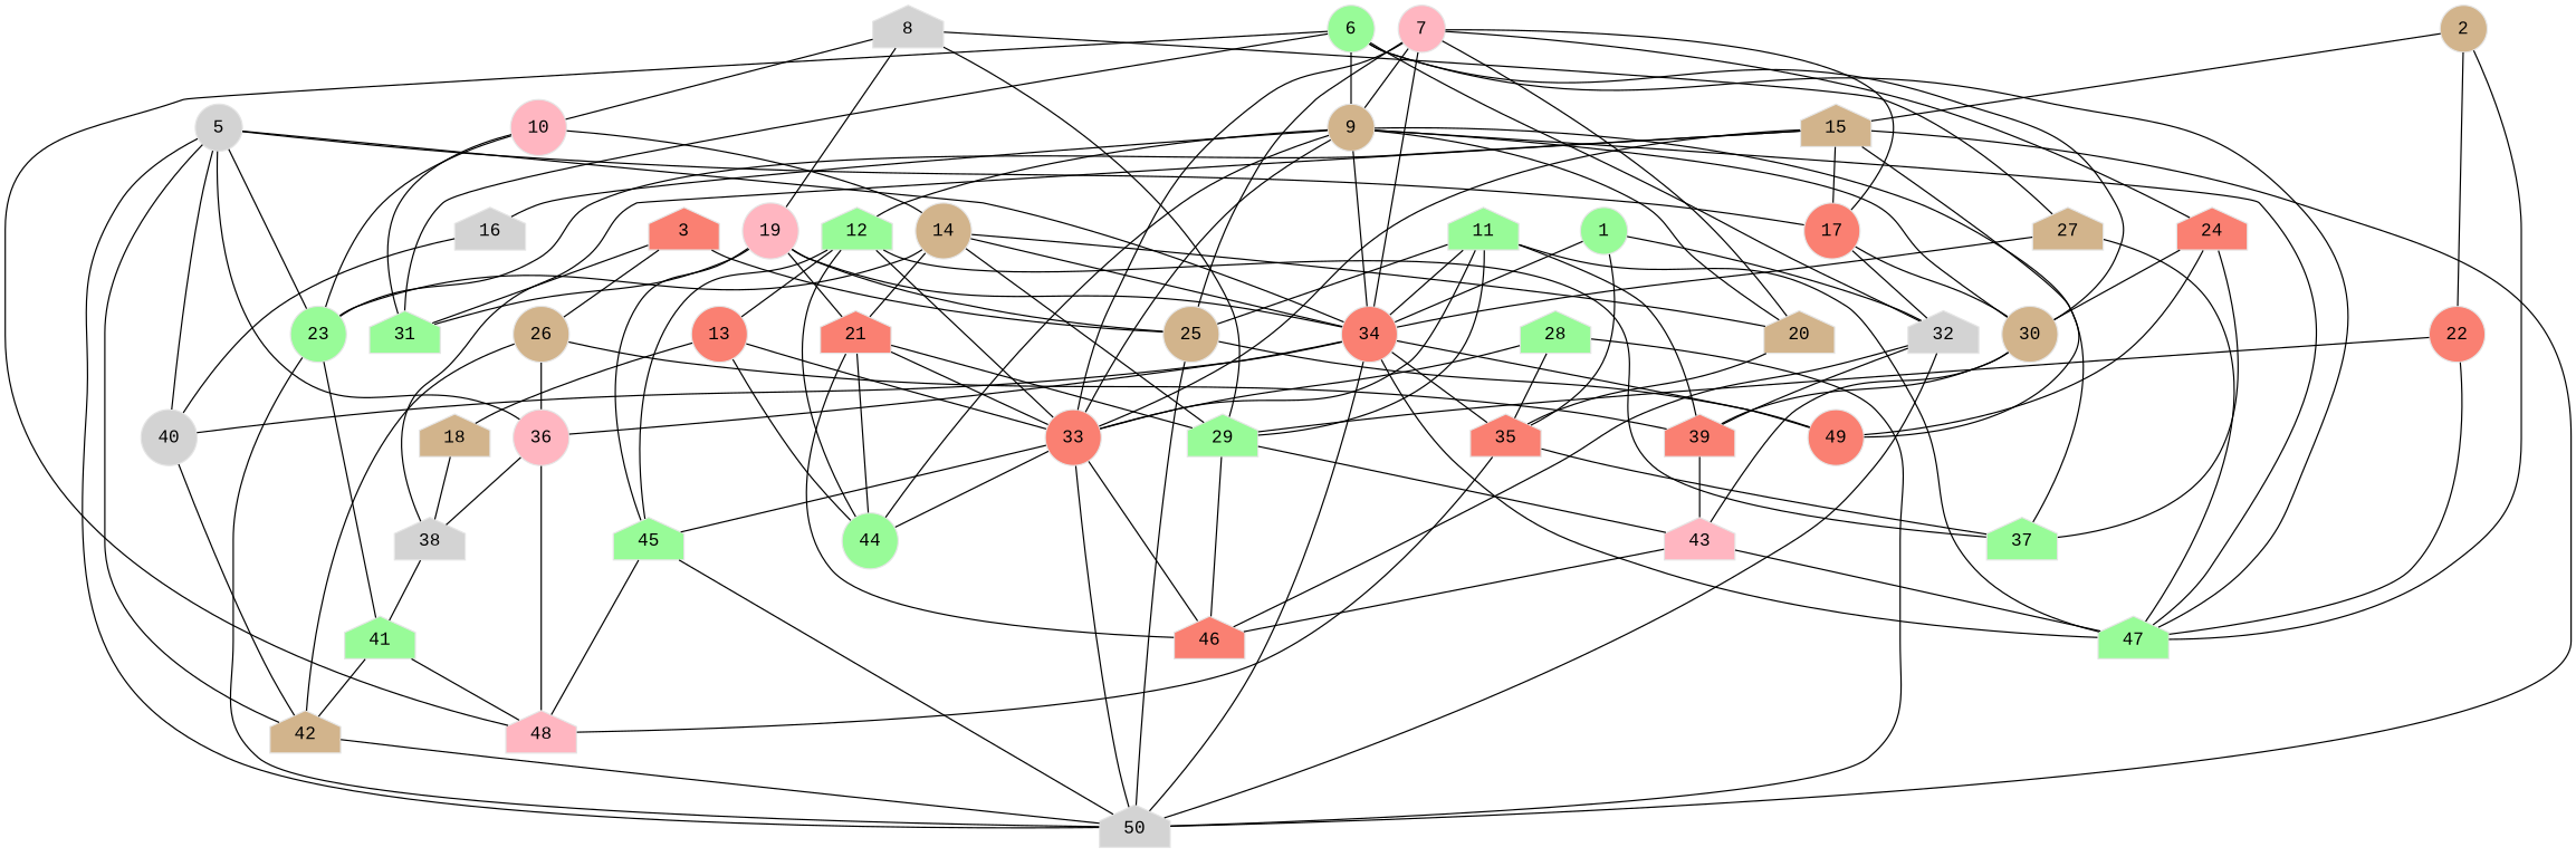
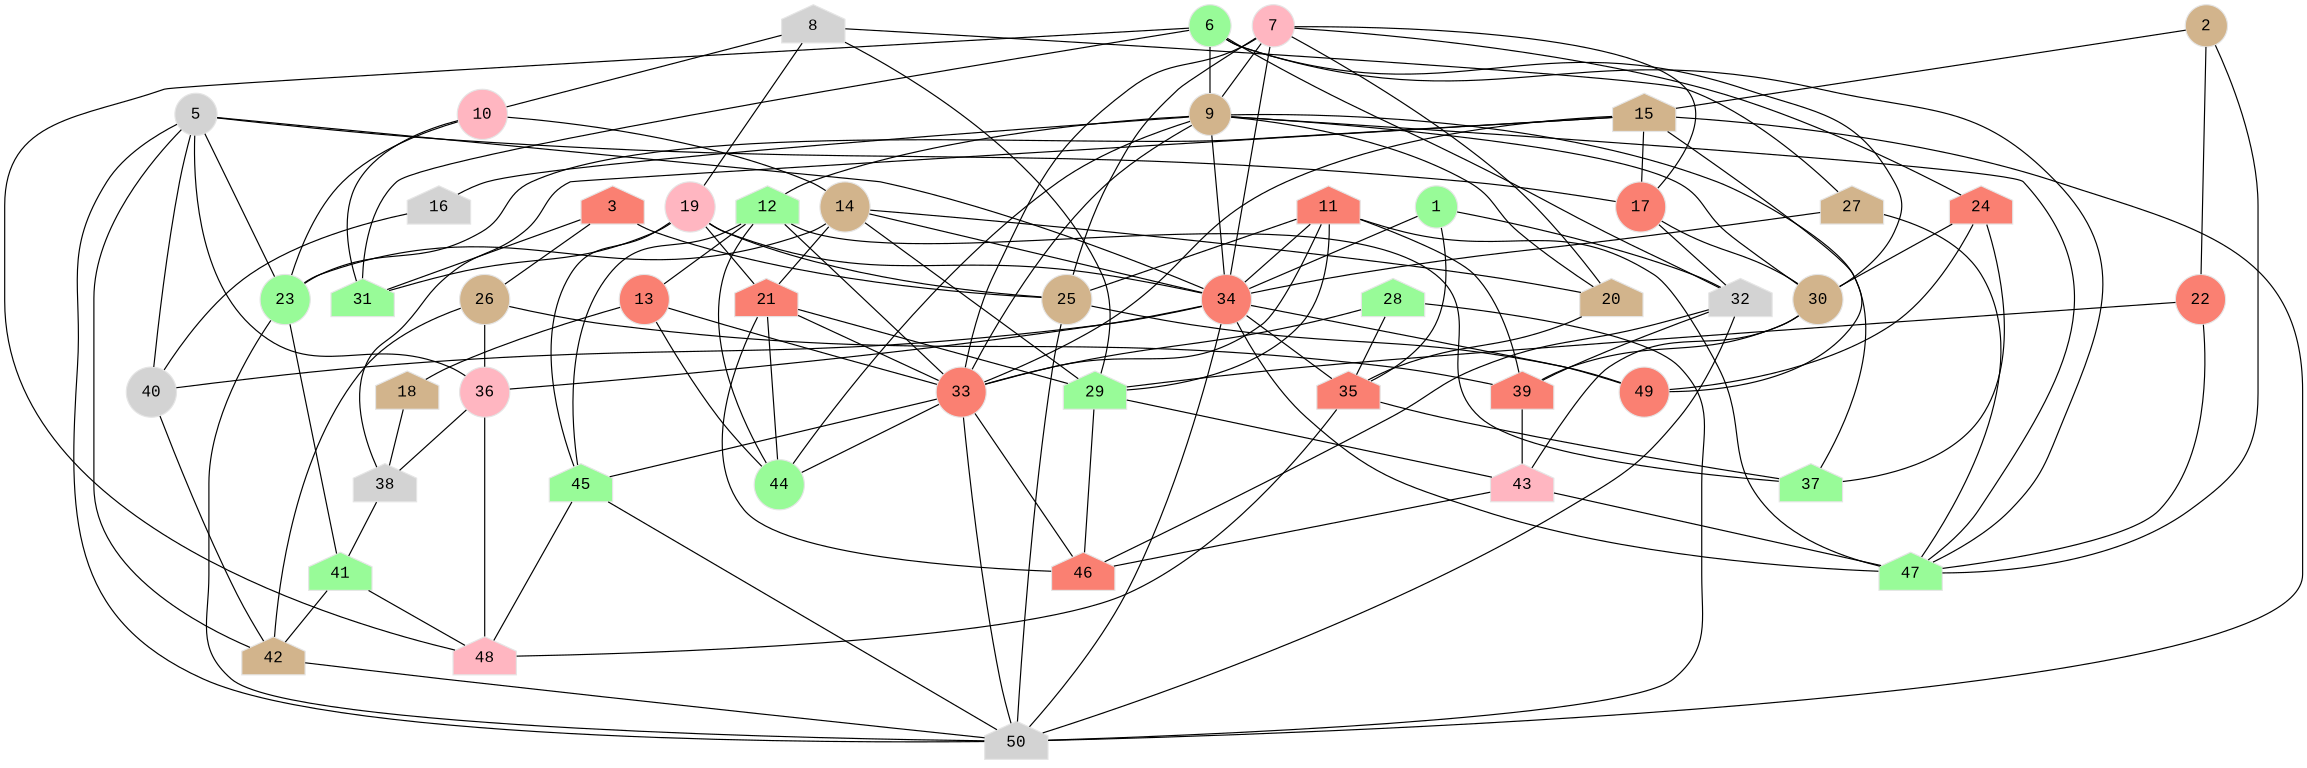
  graph {
    fontname="Liberation Mono"
    node [color=gray90 fillcolor=salmon fontname="Liberation Mono" shape=house style=filled]
    edge [fontname="Liberation Mono" weight=1.0]
    1 [fillcolor=palegreen shape=circle]
    32 [fillcolor=lightgrey]
    34 [shape=circle]
    35
    39
    50 [fillcolor=lightgrey]
    46
    47 [fillcolor=palegreen]
    36 [fillcolor=lightpink shape=circle]
    40 [fillcolor=lightgrey shape=circle]
    49 [shape=circle]
    48 [fillcolor=lightpink]
    37 [fillcolor=palegreen]
    2 [fillcolor=tan shape=circle]
    15 [fillcolor=tan]
    22 [shape=circle]
    17 [shape=circle]
    23 [fillcolor=palegreen shape=circle]
    33 [shape=circle]
    38 [fillcolor=lightgrey]
    29 [fillcolor=palegreen]
    3
    25 [fillcolor=tan shape=circle]
    26 [fillcolor=tan shape=circle]
    31 [fillcolor=palegreen]
    42 [fillcolor=tan]
    6 [fillcolor=palegreen shape=circle]
    9 [fillcolor=tan shape=circle]
    30 [fillcolor=tan shape=circle]
    20 [fillcolor=tan]
    12 [fillcolor=palegreen]
    16 [fillcolor=lightgrey]
    44 [fillcolor=palegreen shape=circle]
    43 [fillcolor=lightpink]
    5 [fillcolor=lightgrey shape=circle]
    41 [fillcolor=palegreen]
    7 [fillcolor=lightpink shape=circle]
    24
    45 [fillcolor=palegreen]
    8 [fillcolor=lightgrey]
    10 [fillcolor=lightpink shape=circle]
    19 [fillcolor=lightpink shape=circle]
    27 [fillcolor=tan]
    14 [fillcolor=tan shape=circle]
    21
    13 [shape=circle]
-   11 [fillcolor=palegreen]
+   11
    18 [fillcolor=tan]
    28 [fillcolor=palegreen]
    1 -- 32
    1 -- 34
    1 -- 35
    32 -- 39
    32 -- 50 [weight=2.0]
    32 -- 46
    34 -- 35
    34 -- 50
    34 -- 47 [weight=3.0]
    34 -- 36
    34 -- 40 [weight=2.0]
    34 -- 49
    35 -- 48
    35 -- 37
    39 -- 43
    36 -- 48
    36 -- 38
    40 -- 42
    2 -- 47
    2 -- 15
    2 -- 22
    15 -- 50
    15 -- 49
    15 -- 17
    15 -- 23
    15 -- 33
    15 -- 38
    22 -- 47
    22 -- 29
    17 -- 32
    17 -- 30
    23 -- 50
    23 -- 41
    33 -- 50
    33 -- 46 [weight=2.0]
    33 -- 44
    33 -- 45
    38 -- 41
    29 -- 46
    29 -- 43
    3 -- 25
    3 -- 26
    3 -- 31
    25 -- 50
    25 -- 49
    26 -- 39
    26 -- 36
    26 -- 42
    42 -- 50
    6 -- 32
    6 -- 47
    6 -- 48
    6 -- 31
    6 -- 9
    6 -- 30
    9 -- 34
    9 -- 47
    9 -- 37
    9 -- 33
    9 -- 30
    9 -- 20
    9 -- 12
    9 -- 16
    9 -- 44
    30 -- 39
    30 -- 43
    20 -- 35
    12 -- 37 [weight=2.0]
    12 -- 33
    12 -- 44
    12 -- 45 [weight=2.0]
    12 -- 13
    16 -- 40
    43 -- 46
    43 -- 47
    5 -- 34
    5 -- 50
    5 -- 36
    5 -- 40
    5 -- 17
    5 -- 23
    5 -- 42
    41 -- 48
    41 -- 42
    7 -- 34
    7 -- 17
    7 -- 33
    7 -- 25
    7 -- 9
    7 -- 20
    7 -- 24
    24 -- 49
    24 -- 37
    24 -- 30
    45 -- 50
    45 -- 48
    8 -- 29
    8 -- 10
    8 -- 19
    8 -- 27 [weight=2.0]
    10 -- 23
    10 -- 31
    10 -- 14
    19 -- 34
    19 -- 25
    19 -- 31
    19 -- 45
    19 -- 21
    27 -- 34 [weight=2.0]
    27 -- 47
    14 -- 34
    14 -- 23
    14 -- 29
    14 -- 20
    14 -- 21
    21 -- 46
    21 -- 33
    21 -- 29
    21 -- 44
    13 -- 33
    13 -- 44
    13 -- 18
    11 -- 34
    11 -- 39
    11 -- 47
    11 -- 33 [weight=2.0]
    11 -- 29
    11 -- 25
    18 -- 38
    28 -- 35
    28 -- 50
    28 -- 33 [weight=2.0]
  }
